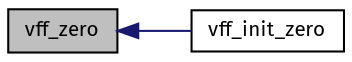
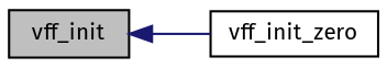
  digraph {
    rankdir=LR
    fontname="Fira Sans"
    node [color=black fontname="Fira Sans" fontsize=10 shape=record style=filled]
-   n1 [fillcolor=grey75 fontcolor=black height=0.2 label=vff_zero width=0.4]
+   n1 [fillcolor=grey75 fontcolor=black height=0.2 label=vff_init width=0.4]
    n2 [fillcolor=white height=0.2 label=vff_init_zero width=0.4]
    n1 -> n2 [color=midnightblue dir=back fontname="Fira Sans" fontsize=10 labelfontname=FreeSans labelfontsize=10 style=solid]
  }
